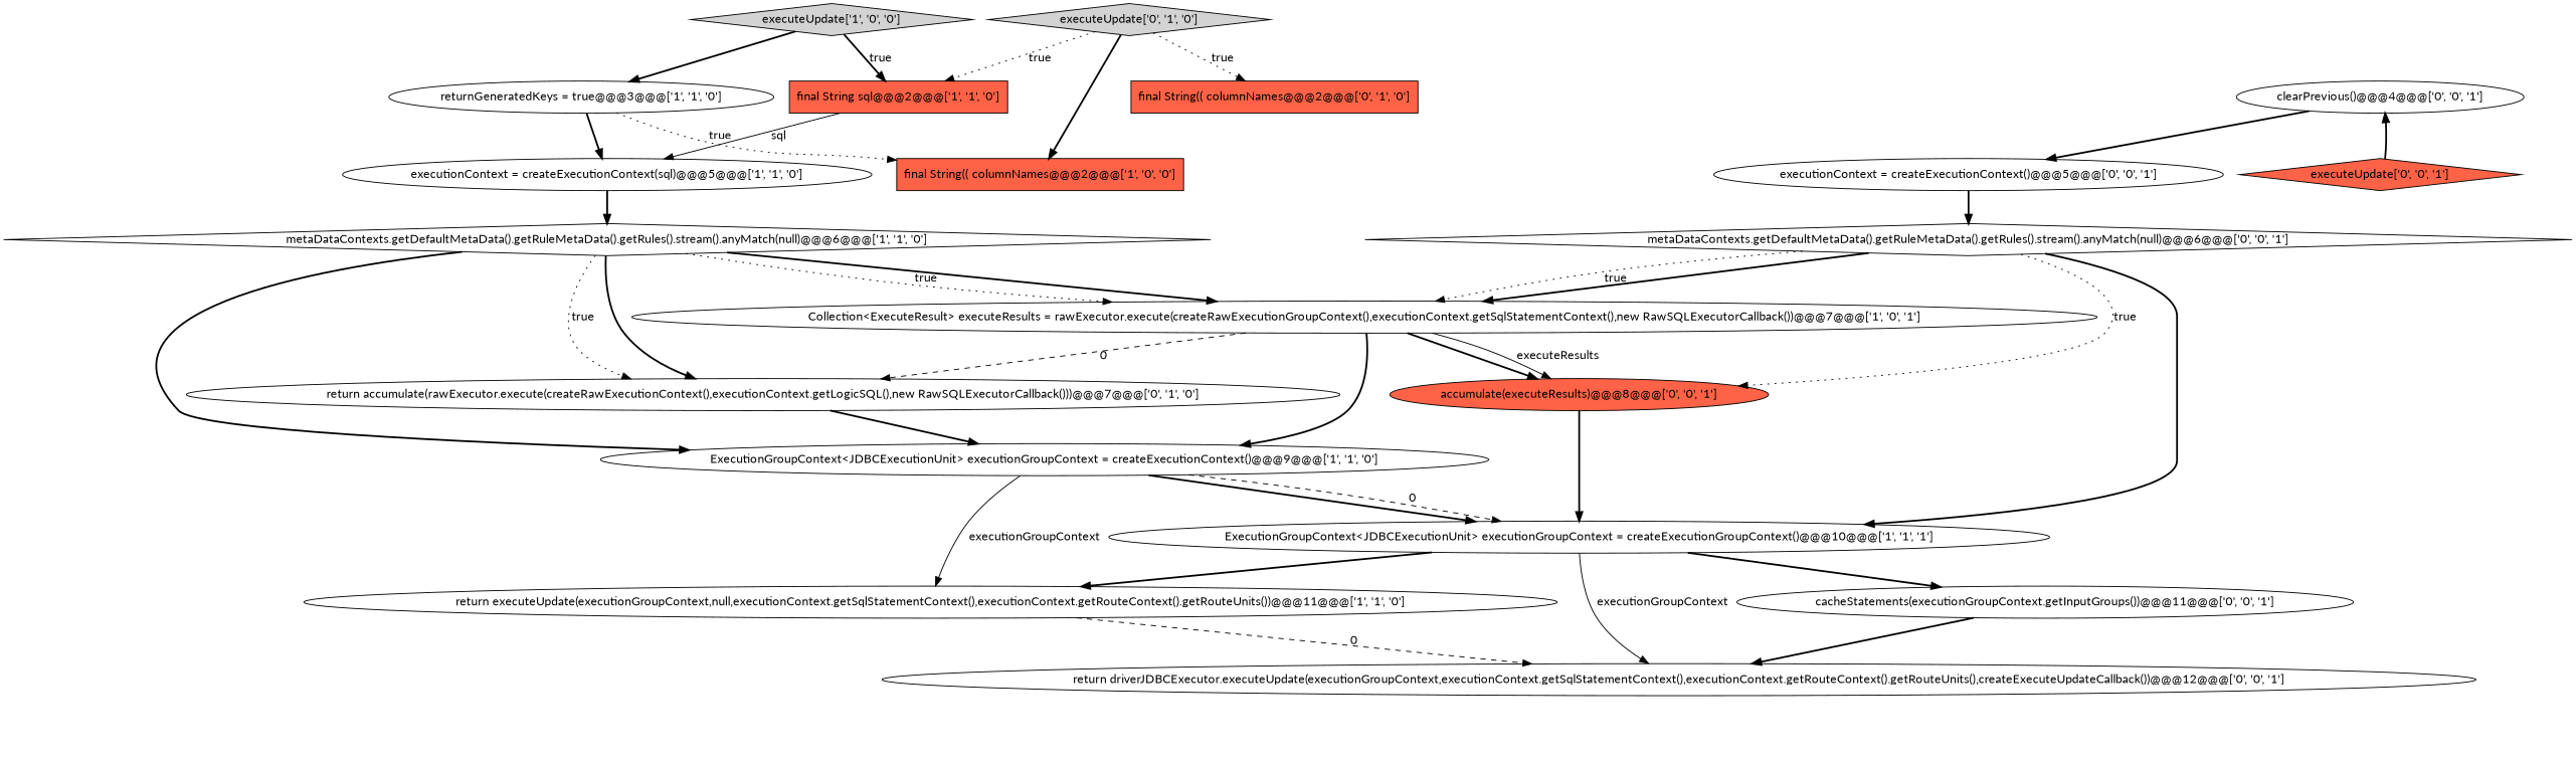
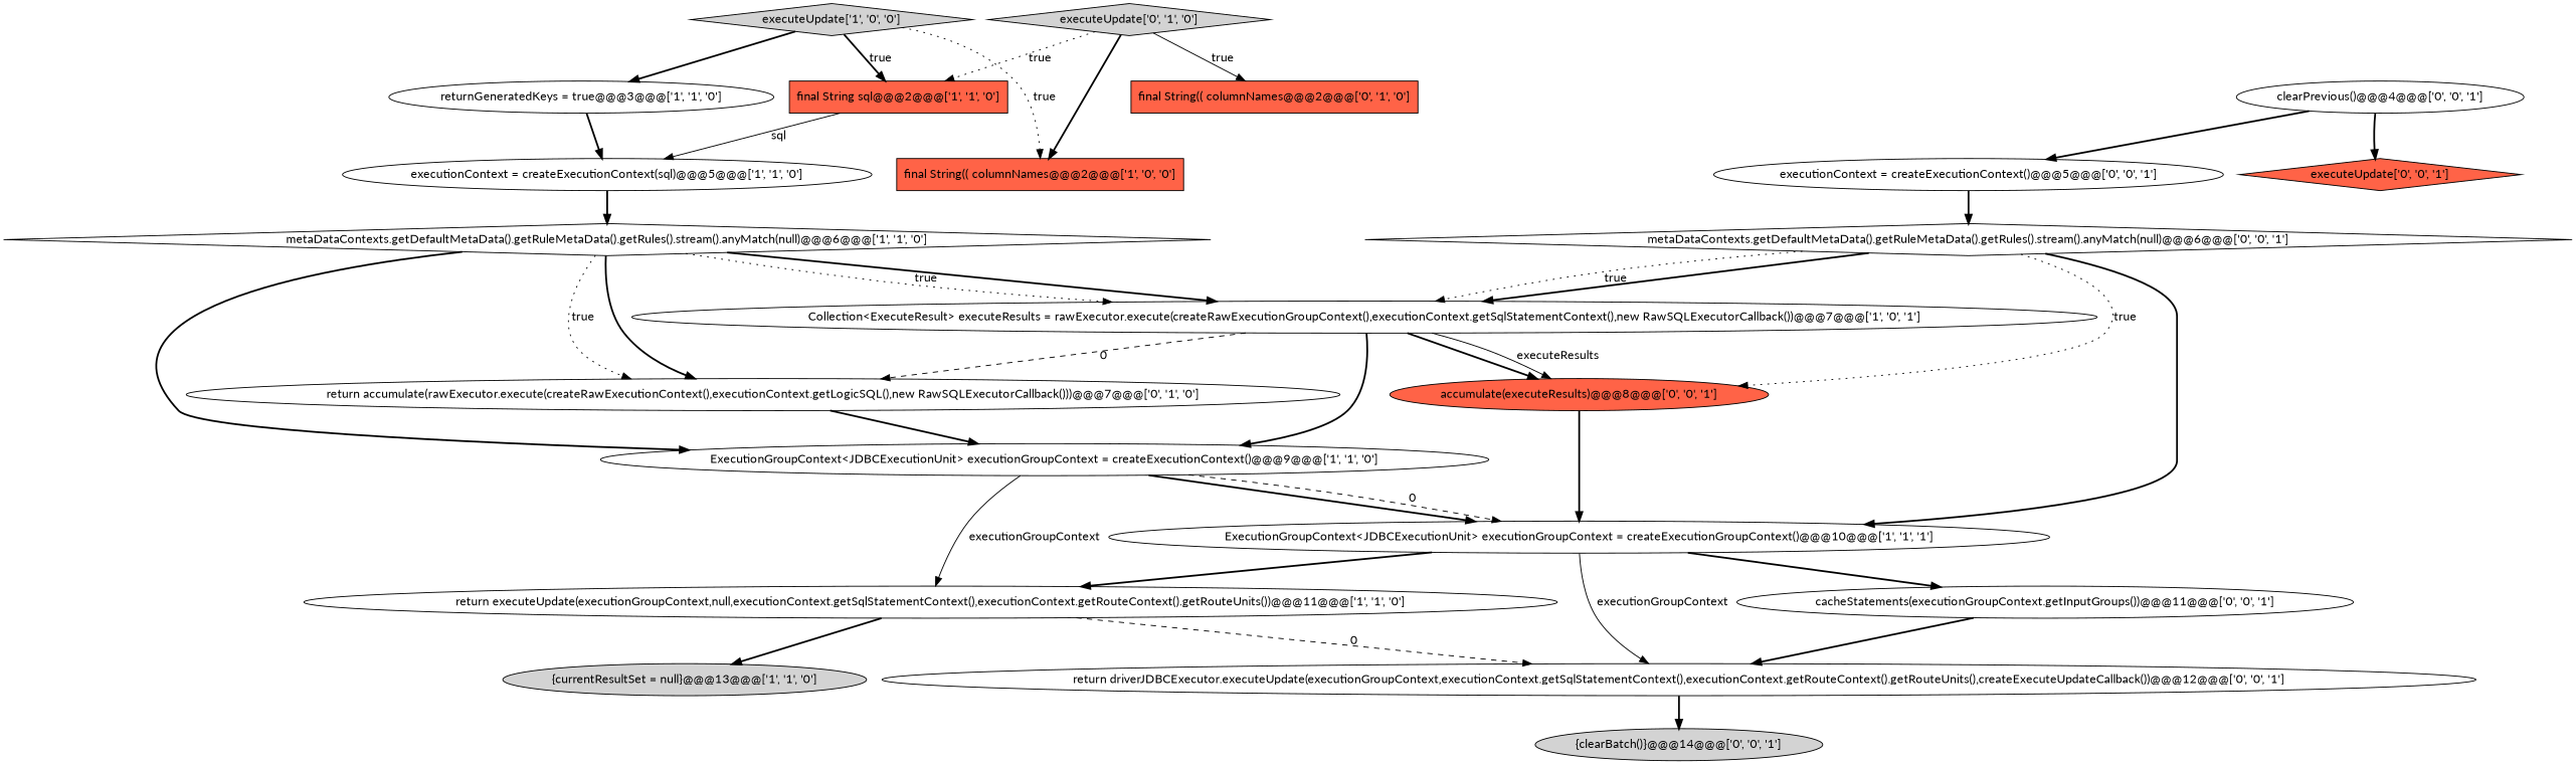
  digraph {
    fontname=Lato
    node [fillcolor=white fontname=Lato shape=ellipse style=filled]
    edge [fontname=Lato style=bold]
    n1 [label="executionContext = createExecutionContext()@@@5@@@['0', '0', '1']"]
    n2 [label="metaDataContexts.getDefaultMetaData().getRuleMetaData().getRules().stream().anyMatch(null)@@@6@@@['0', '0', '1']" shape=diamond]
    n3 [label="ExecutionGroupContext<JDBCExecutionUnit> executionGroupContext = createExecutionGroupContext()@@@10@@@['1', '1', '1']"]
    n4 [fillcolor=tomato label="accumulate(executeResults)@@@8@@@['0', '0', '1']"]
    n5 [label="Collection<ExecuteResult> executeResults = rawExecutor.execute(createRawExecutionGroupContext(),executionContext.getSqlStatementContext(),new RawSQLExecutorCallback())@@@7@@@['1', '0', '1']"]
    n6 [fillcolor=lightgray label="executeUpdate['1', '0', '0']" shape=diamond]
    n7 [fillcolor=tomato label="final String sql@@@2@@@['1', '1', '0']" shape=box]
    n8 [fillcolor=tomato label="final String(( columnNames@@@2@@@['1', '0', '0']" shape=box]
    n9 [label="returnGeneratedKeys = true@@@3@@@['1', '1', '0']"]
    n10 [label="executionContext = createExecutionContext(sql)@@@5@@@['1', '1', '0']"]
    n11 [label="return driverJDBCExecutor.executeUpdate(executionGroupContext,executionContext.getSqlStatementContext(),executionContext.getRouteContext().getRouteUnits(),createExecuteUpdateCallback())@@@12@@@['0', '0', '1']"]
+   n12 [fillcolor=lightgray label="{clearBatch()}@@@14@@@['0', '0', '1']"]
    n13 [fillcolor=tomato label="executeUpdate['0', '0', '1']" shape=diamond]
    n14 [label="clearPrevious()@@@4@@@['0', '0', '1']"]
    n15 [label="cacheStatements(executionGroupContext.getInputGroups())@@@11@@@['0', '0', '1']"]
    n16 [label="metaDataContexts.getDefaultMetaData().getRuleMetaData().getRules().stream().anyMatch(null)@@@6@@@['1', '1', '0']" shape=diamond]
    n17 [fillcolor=tomato label="final String(( columnNames@@@2@@@['0', '1', '0']" shape=box]
    n18 [label="return executeUpdate(executionGroupContext,null,executionContext.getSqlStatementContext(),executionContext.getRouteContext().getRouteUnits())@@@11@@@['1', '1', '0']"]
+   n19 [fillcolor=lightgray label="{currentResultSet = null}@@@13@@@['1', '1', '0']"]
    n20 [label="ExecutionGroupContext<JDBCExecutionUnit> executionGroupContext = createExecutionContext()@@@9@@@['1', '1', '0']"]
    n21 [label="return accumulate(rawExecutor.execute(createRawExecutionContext(),executionContext.getLogicSQL(),new RawSQLExecutorCallback()))@@@7@@@['0', '1', '0']"]
    n22 [fillcolor=lightgray label="executeUpdate['0', '1', '0']" shape=diamond]
    n1 -> n2
    n2 -> n3
    n2 -> n4 [label=true style=dotted]
    n2 -> n5
    n2 -> n5 [label=true style=dotted]
    n3 -> n11 [label=executionGroupContext style=solid]
    n3 -> n15
    n3 -> n18
    n4 -> n3
    n5 -> n4
    n5 -> n4 [label=executeResults style=solid]
    n5 -> n20
    n5 -> n21 [label=0 style=dashed]
    n6 -> n7 [label=true]
-   n9 -> n8 [label=true style=dotted]
+   n6 -> n8 [label=true style=dotted]
    n6 -> n9
    n7 -> n10 [label=sql style=solid]
    n9 -> n10
    n10 -> n16
-   n13 -> n14
+   n11 -> n12
+   n14 -> n13
    n14 -> n1
    n15 -> n11
    n16 -> n5
    n16 -> n5 [label=true style=dotted]
    n16 -> n20
    n16 -> n21 [label=true style=dotted]
    n16 -> n21
    n18 -> n11 [label=0 style=dashed]
+   n18 -> n19
    n20 -> n3
    n20 -> n3 [label=0 style=dashed]
    n20 -> n18 [label=executionGroupContext style=solid]
    n21 -> n20
    n22 -> n7 [label=true style=dotted]
    n22 -> n8
-   n22 -> n17 [label=true style=dotted]
+   n22 -> n17 [label=true style=solid]
  }
